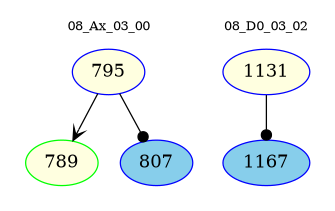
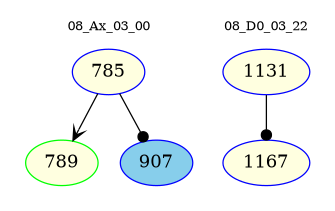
  digraph {
    node [color=blue fillcolor=lightyellow style=filled]
    edge [arrowhead=dot color=black]
-   n1 [label=795]
+   n1 [label=785]
    n2 [color=green label=789]
-   n3 [fillcolor=skyblue label=807]
+   n3 [fillcolor=skyblue label=907]
    n4 [label=1131]
-   n5 [fillcolor=skyblue label=1167]
+   n5 [label=1167]
    subgraph cluster_1 {
      color=white
      fontsize=10
      label="08_Ax_03_00"
      n1
      n2
      n3
    }
    subgraph cluster_2 {
      color=white
      fontsize=10
-     label="08_D0_03_02"
+     label="08_D0_03_22"
      n4
      n5
    }
    n1 -> n2 [arrowhead=vee]
    n1 -> n3
    n4 -> n5
  }
